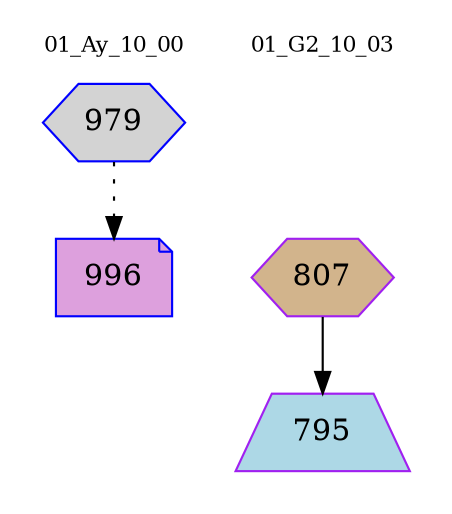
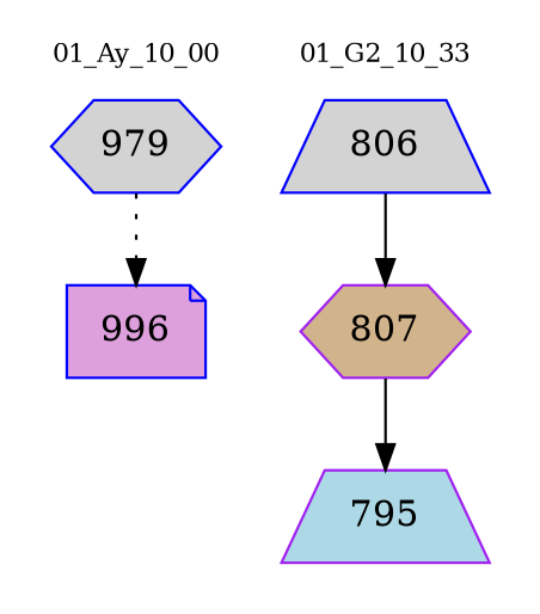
  digraph {
    node [color=blue fillcolor=lightgrey shape=hexagon style=filled]
    edge [color=black style=solid]
    n1 [label=979]
    n2 [fillcolor=plum label=996 shape=note]
+   n3 [label=806 shape=trapezium]
    n4 [color=purple fillcolor=tan label=807]
    n5 [color=purple fillcolor=lightblue label=795 shape=trapezium]
    subgraph cluster_1 {
      color=white
      fontsize=10
      label="01_Ay_10_00"
      n1
      n2
    }
    subgraph cluster_2 {
      color=white
      fontsize=10
-     label="01_G2_10_03"
+     label="01_G2_10_33"
+     n3
      n4
      n5
    }
    n1 -> n2 [style=dotted]
+   n3 -> n4
    n4 -> n5
  }
